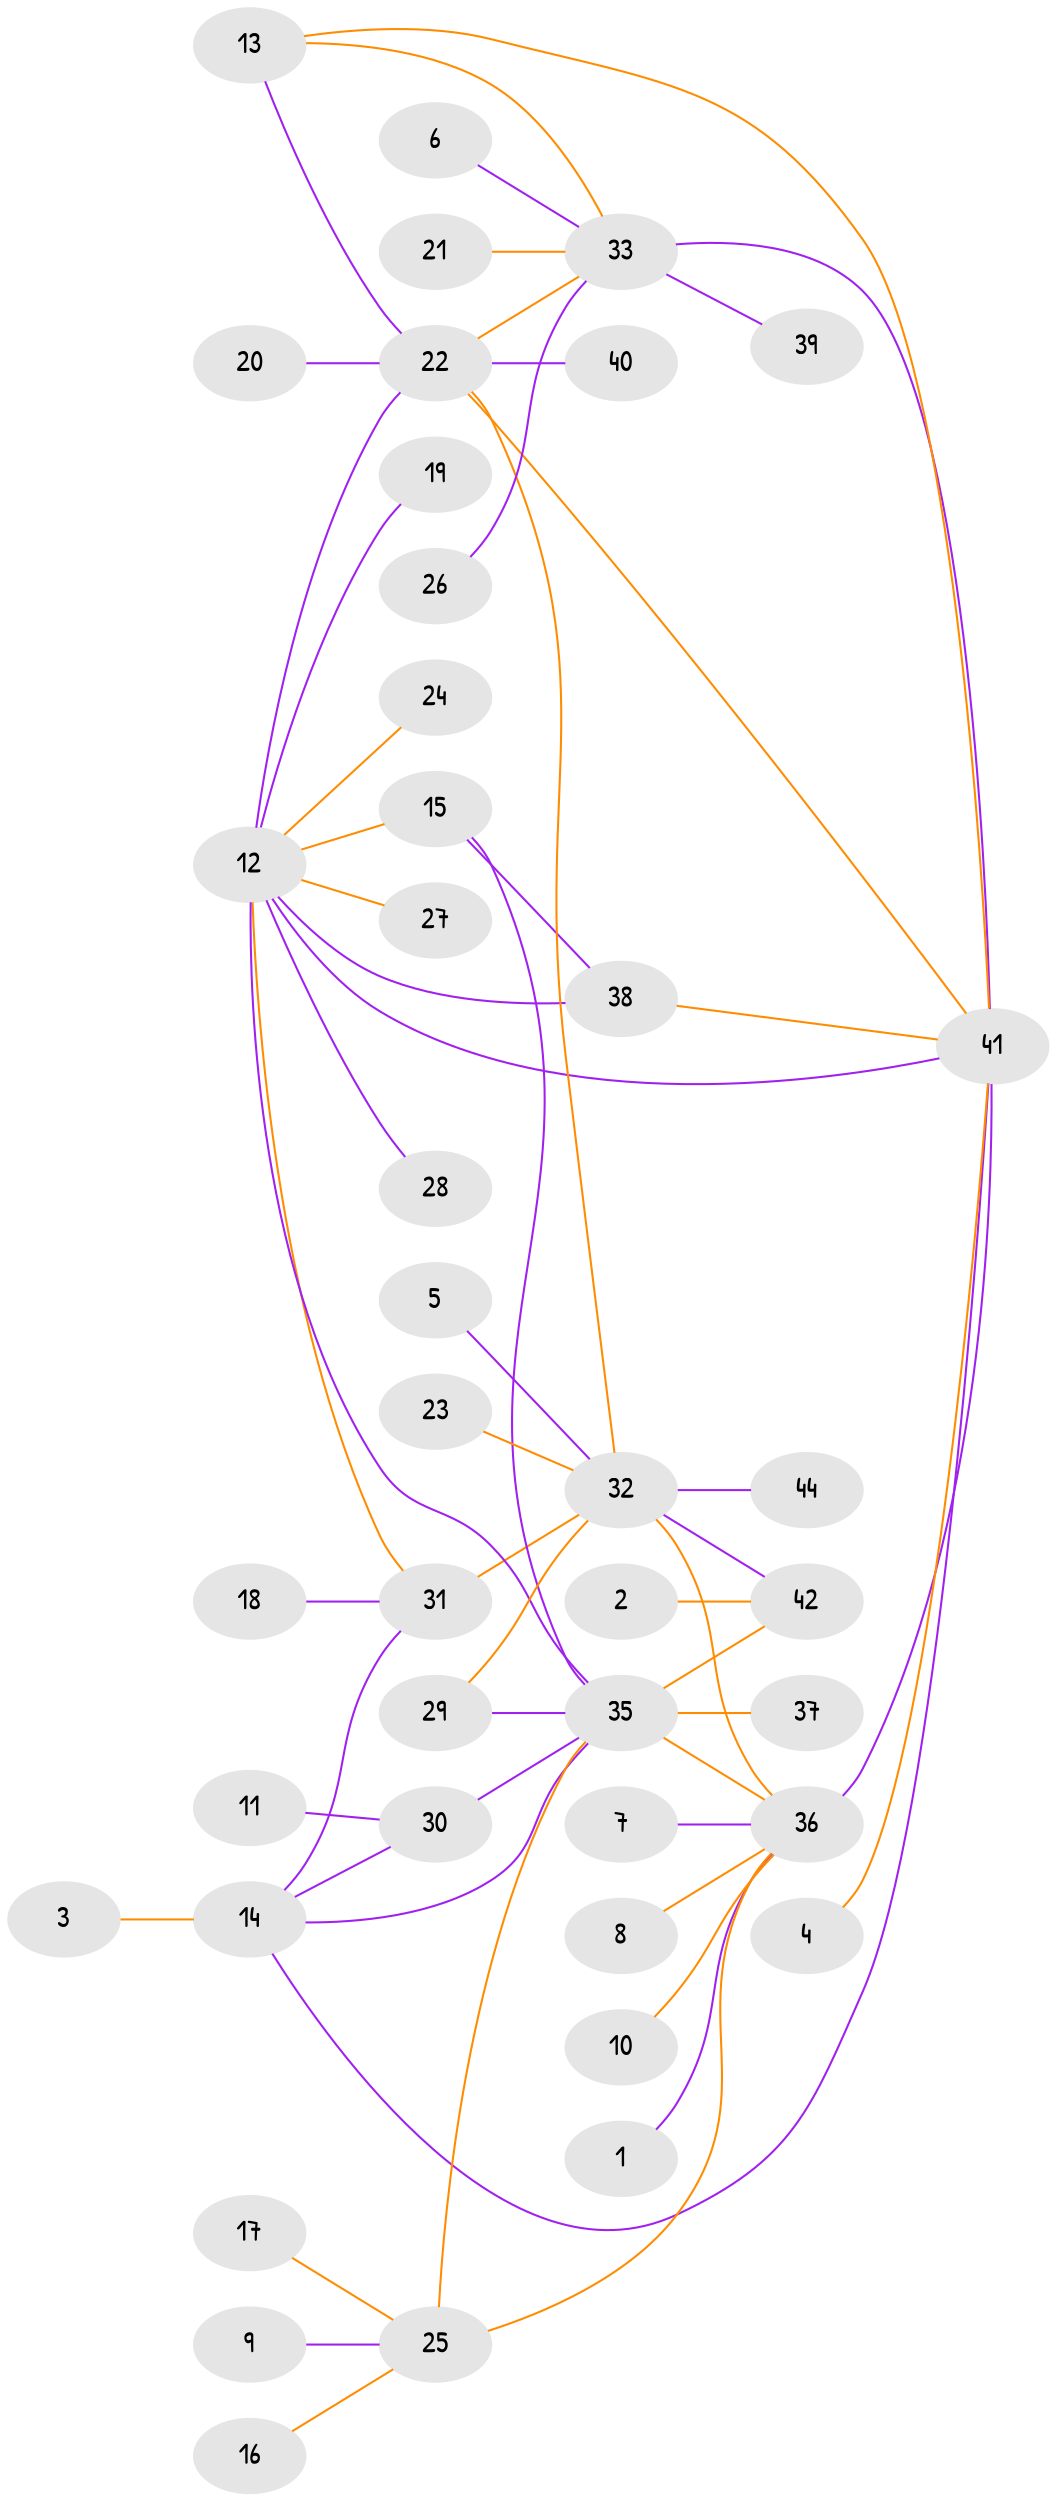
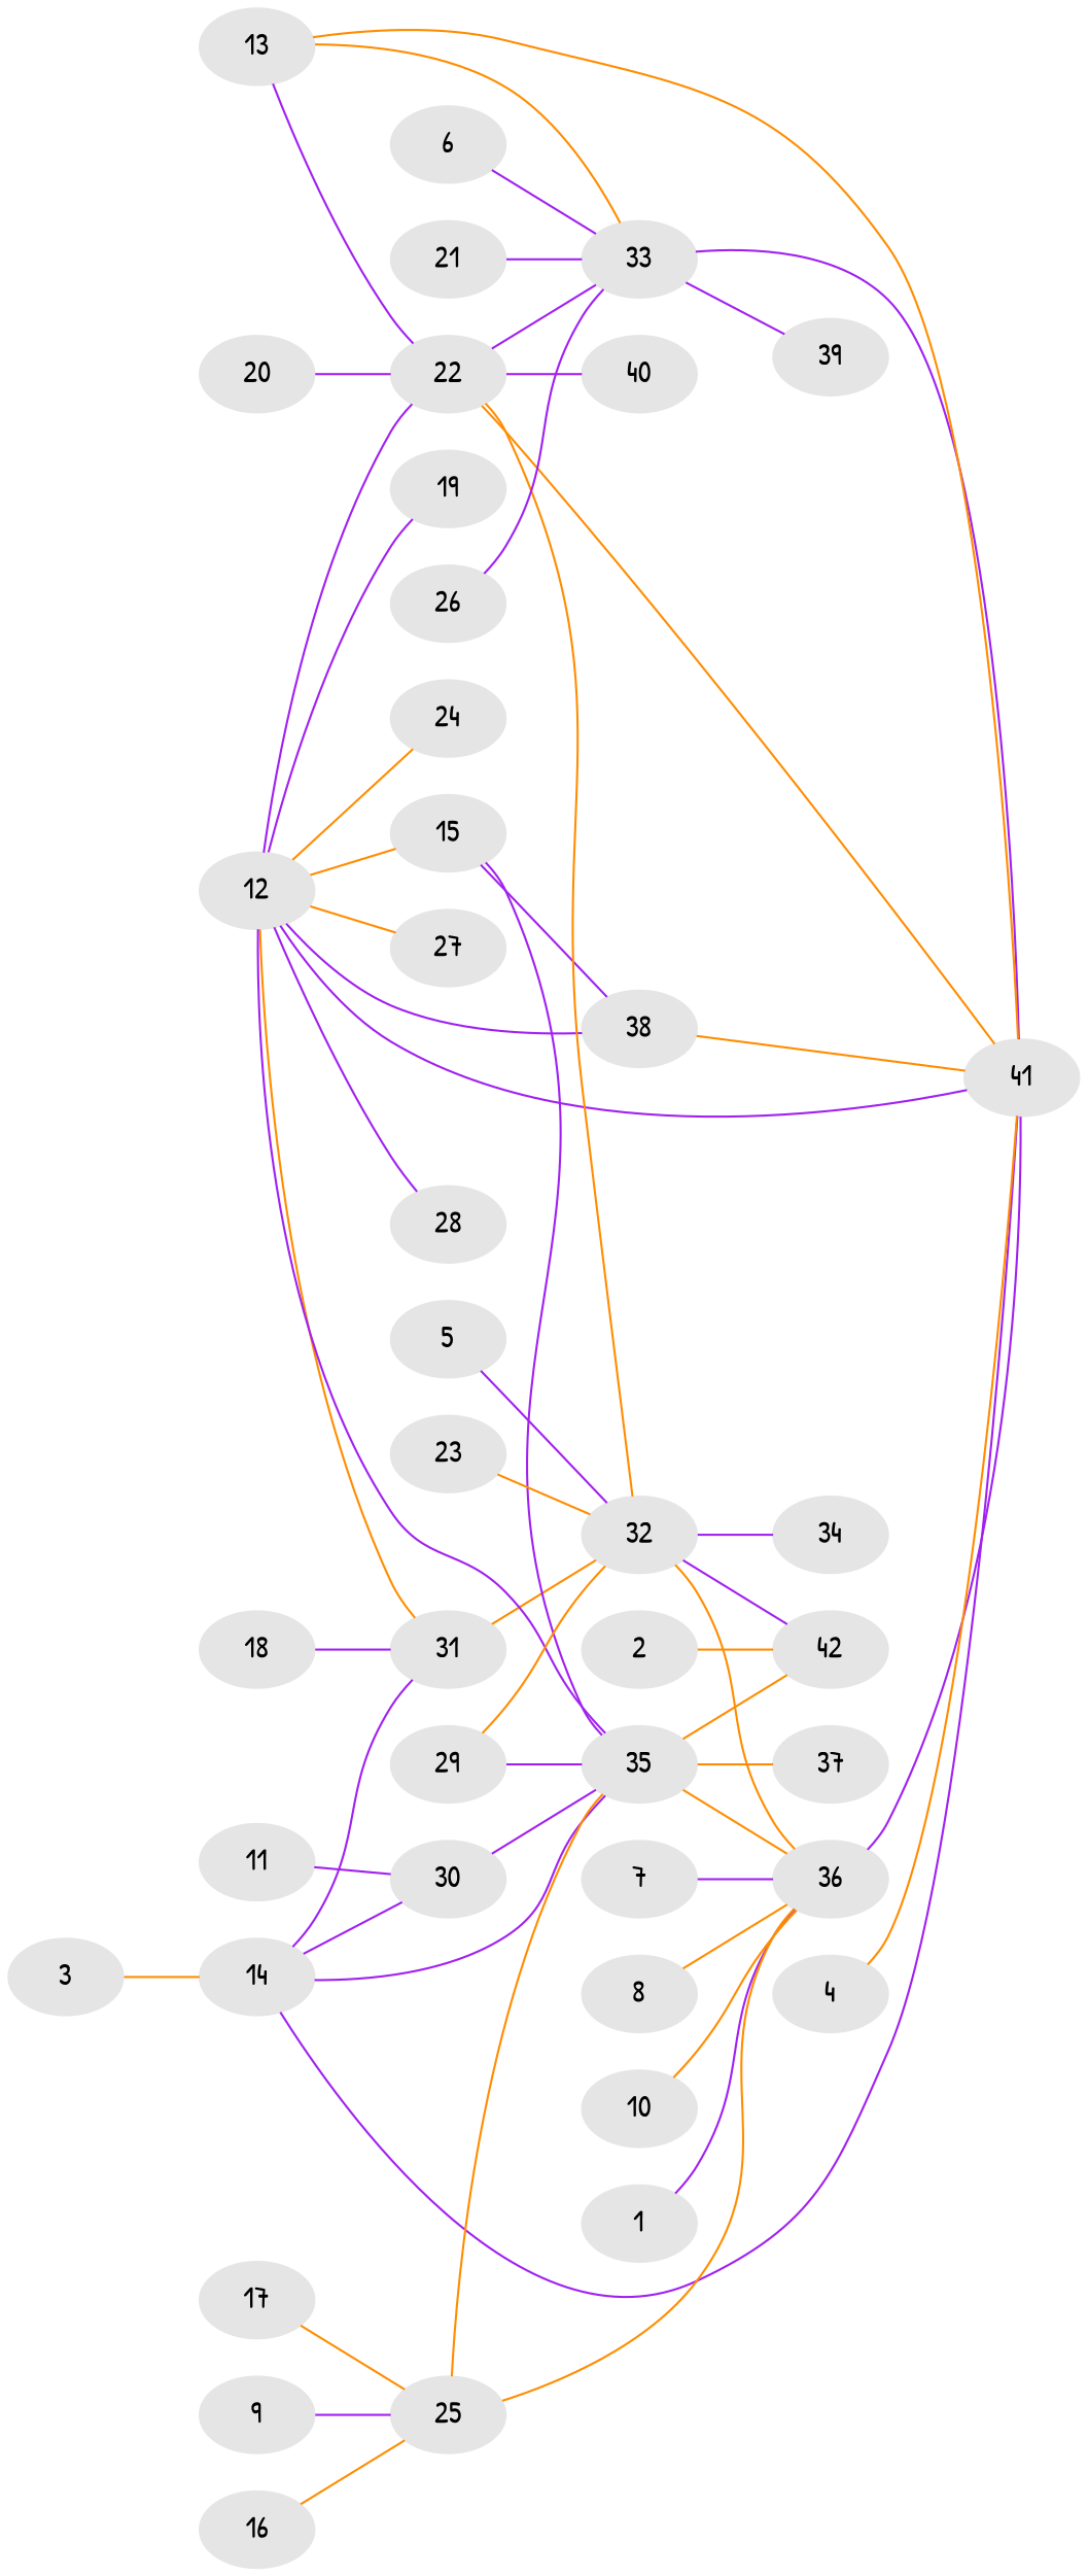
  graph {
    fontname="Patrick Hand"
    rankdir=LR
    node [color=gray90 fontname="Patrick Hand" style=filled]
    edge [color=purple fontname="Patrick Hand" weight=1.0]
    1
    36
    41
    2
    42
    3
    14
    30
    31
    35
    4
    5
    32
-   34 [label=44]
+   34
    6
    33
    39
    7
    8
    9
    25
    10
    11
    12
    15
    19
    22
    24
    27
    28
    38
    40
    37
    13
    16
    17
    18
    20
    21
    23
    26
    29
    1 -- 36
    36 -- 41
    2 -- 42 [color=darkorange]
    3 -- 14 [color=darkorange]
    14 -- 41
    14 -- 30 [weight=2.0]
    14 -- 31
    14 -- 35 [weight=2.0]
    30 -- 35 [weight=2.0]
    31 -- 32 [color=darkorange weight=4.0]
    35 -- 36 [color=darkorange weight=2.0]
    35 -- 42 [color=darkorange]
    35 -- 37 [color=darkorange]
    4 -- 41 [color=darkorange]
    5 -- 32
    32 -- 36 [color=darkorange]
    32 -- 42
    32 -- 34
    6 -- 33
    33 -- 41
    33 -- 39
    7 -- 36
    8 -- 36 [color=darkorange]
    9 -- 25
    25 -- 36 [color=darkorange weight=2.0]
    25 -- 35 [color=darkorange]
    10 -- 36 [color=darkorange]
    11 -- 30
    12 -- 41
    12 -- 31 [color=darkorange]
    12 -- 35
    12 -- 15 [color=darkorange weight=2.0]
    12 -- 19
    12 -- 22 [weight=3.0]
    12 -- 24 [color=darkorange]
    12 -- 27 [color=darkorange]
    12 -- 28
    12 -- 38 [weight=2.0]
    15 -- 35
    15 -- 38
    22 -- 41 [color=darkorange]
    22 -- 32 [color=darkorange]
-   22 -- 33 [color=darkorange]
+   22 -- 33
    22 -- 40
    38 -- 41 [color=darkorange]
    13 -- 41 [color=darkorange]
    13 -- 33 [color=darkorange]
    13 -- 22
    16 -- 25 [color=darkorange]
    17 -- 25 [color=darkorange]
    18 -- 31
    20 -- 22
-   21 -- 33 [color=darkorange]
+   21 -- 33
    23 -- 32 [color=darkorange]
    26 -- 33
    29 -- 35
    29 -- 32 [color=darkorange]
  }
